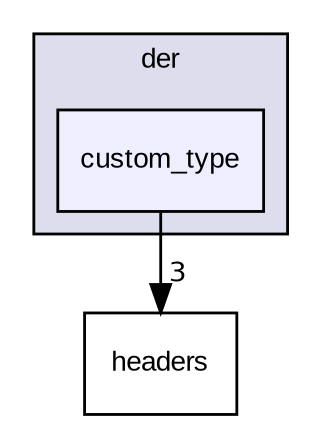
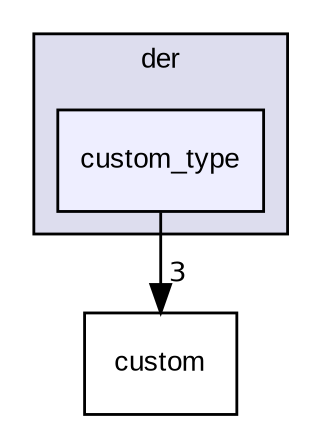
  digraph {
    compound=true
    fontname="Liberation Sans"
    node [fontname="Liberation Sans" fontsize=10 shape=box]
    n1 [fillcolor="#eeeeff" label=custom_type pencolor=black style=filled]
-   n2 [label=headers]
+   n2 [label=custom]
    subgraph cluster_1 {
      bgcolor="#ddddee"
      fontsize=10
      label=der
      pencolor=black
      n1
    }
    n1 -> n2 [headlabel=3 labeldistance=1.5 labelfontname=Helvetica labelfontsize=10 fontname="Liberation Sans"]
  }
